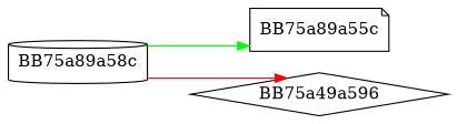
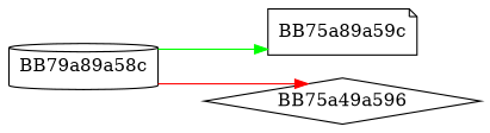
  digraph {
    rankdir=LR
    splines=ortho
-   BB75a89a58c [shape=cylinder]
-   BB75a89a59c [shape=note label=BB75a89a55c]
+   BB75a89a58c [shape=cylinder label=BB79a89a58c]
+   BB75a89a59c [shape=note]
    n3 [label=BB75a49a596 shape=diamond]
    BB75a89a58c -> BB75a89a59c [color=green]
    BB75a89a58c -> n3 [color=red]
  }
